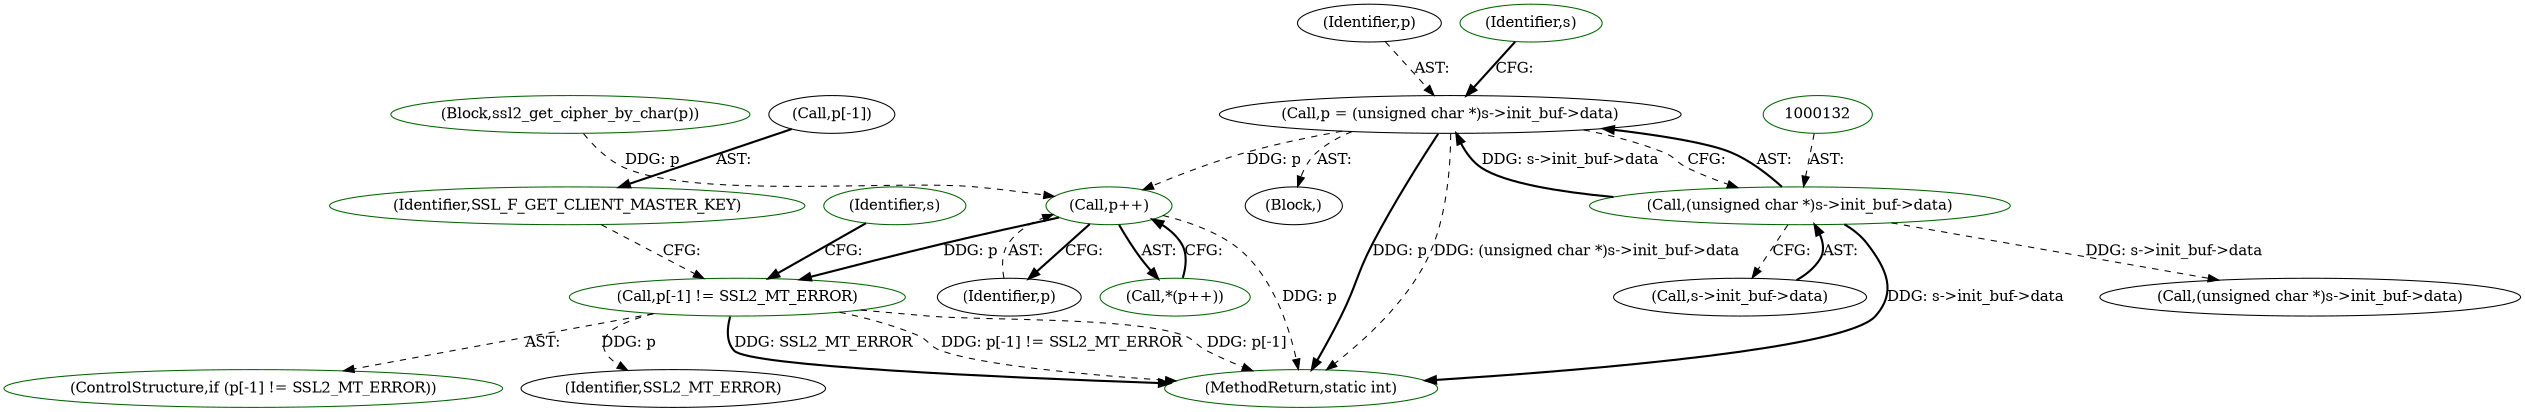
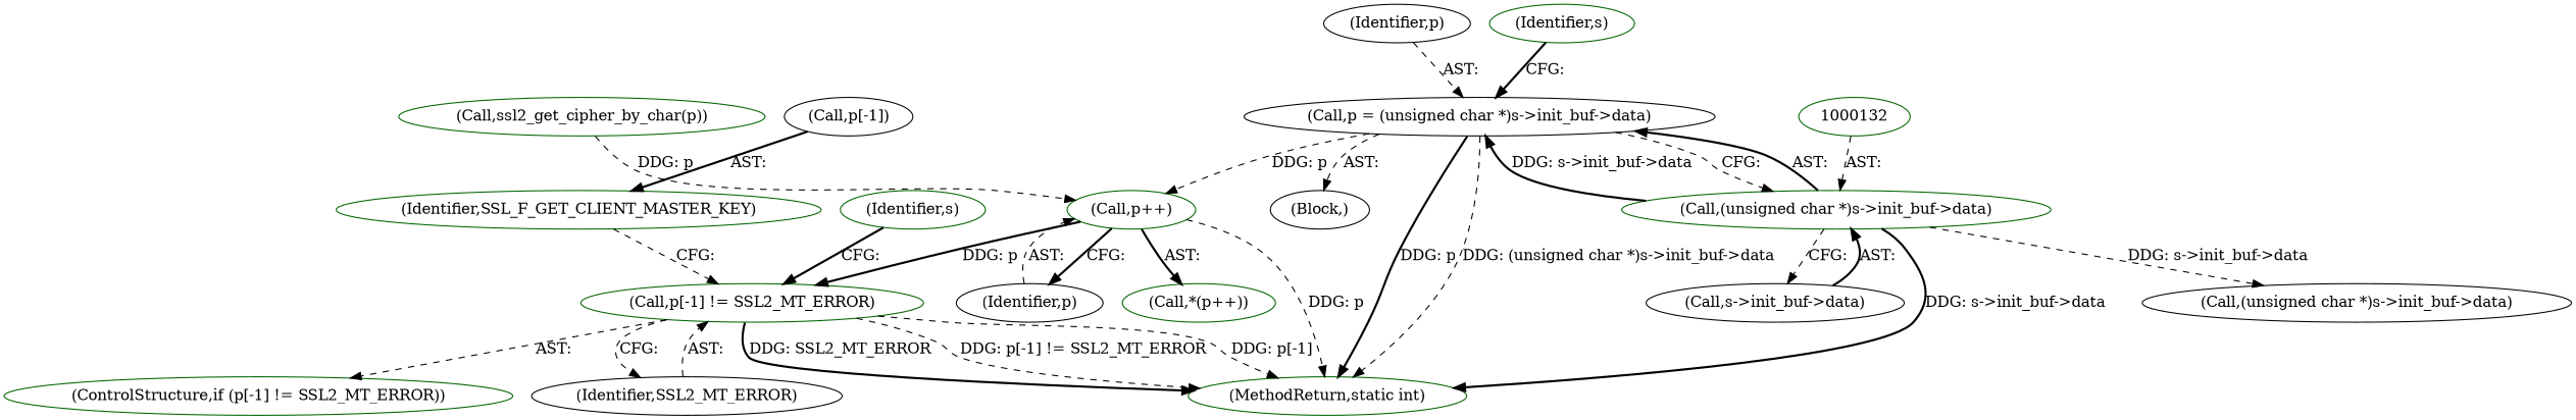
  digraph {
    node [color=darkgreen]
    edge [style=dashed]
    n1 [label="(Call,p[-1] != SSL2_MT_ERROR)"]
    n2 [label="(ControlStructure,if (p[-1] != SSL2_MT_ERROR))"]
    n3 [color=black label="(Identifier,SSL2_MT_ERROR)"]
    n4 [label="(MethodReturn,static int)"]
    n5 [label="(Call,p++)"]
    n6 [label="(Call,*(p++))"]
    n7 [color=black label="(Identifier,p)"]
-   n8 [label="(Block,ssl2_get_cipher_by_char(p))"]
+   n8 [label="(Call,ssl2_get_cipher_by_char(p))"]
    n9 [color=black label="(Call,p = (unsigned char *)s->init_buf->data)"]
    n10 [label="(Call,(unsigned char *)s->init_buf->data)"]
    n11 [color=black label="(Block,)"]
    n12 [color=black label="(Call,(unsigned char *)s->init_buf->data)"]
    n13 [color=black label="(Call,s->init_buf->data)"]
    n14 [label="(Identifier,SSL_F_GET_CLIENT_MASTER_KEY)"]
    n15 [label="(Identifier,s)"]
    n16 [color=black label="(Call,p[-1])"]
    n17 [color=black label="(Identifier,p)"]
    n18 [label="(Identifier,s)"]
    1000132
    n1 -> n2 [label="AST: "]
-   n1 -> n3 [label="DDG: p"]
+   n1 -> n3 [label="CFG: "]
    n1 -> n4 [label="DDG: p[-1] != SSL2_MT_ERROR"]
    n1 -> n4 [label="DDG: p[-1]"]
    n1 -> n4 [label="DDG: SSL2_MT_ERROR" style=bold]
+   n3 -> n1 [label="AST: "]
    n5 -> n1 [label="DDG: p" style=bold]
    n5 -> n4 [label="DDG: p"]
    n5 -> n6 [label="AST: " style=bold]
    n5 -> n7 [label="CFG: " style=bold]
-   n6 -> n5 [label="CFG: " style=bold]
    n7 -> n5 [label="AST: "]
    n8 -> n5 [label="DDG: p"]
    n9 -> n4 [label="DDG: p" style=bold]
    n9 -> n4 [label="DDG: (unsigned char *)s->init_buf->data"]
    n9 -> n5 [label="DDG: p"]
    n9 -> n10 [label="CFG: "]
    n9 -> n11 [label="AST: "]
    n10 -> n4 [label="DDG: s->init_buf->data" style=bold]
    n10 -> n9 [label="AST: " style=bold]
    n10 -> n9 [label="DDG: s->init_buf->data" style=bold]
    n10 -> n12 [label="DDG: s->init_buf->data"]
    n10 -> n13 [label="CFG: "]
    n13 -> n10 [label="AST: " style=bold]
    n14 -> n1 [label="CFG: "]
    n15 -> n1 [label="CFG: " style=bold]
    n16 -> n14 [label="AST: " style=bold]
    n17 -> n9 [label="AST: "]
    n18 -> n9 [label="CFG: " style=bold]
    1000132 -> n10 [label="AST: "]
  }
